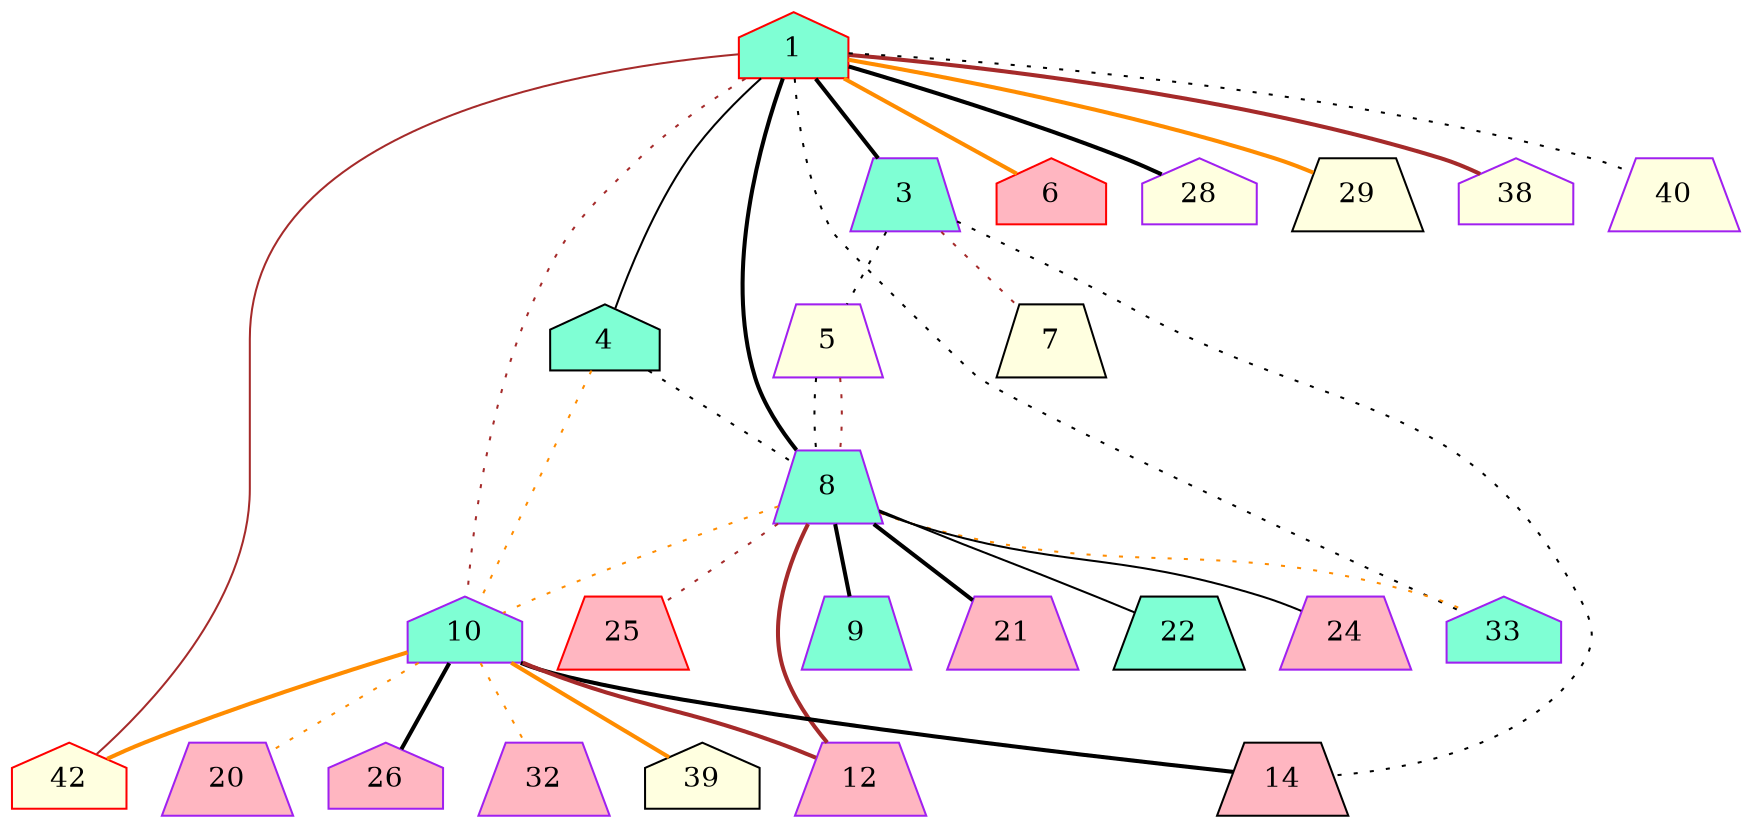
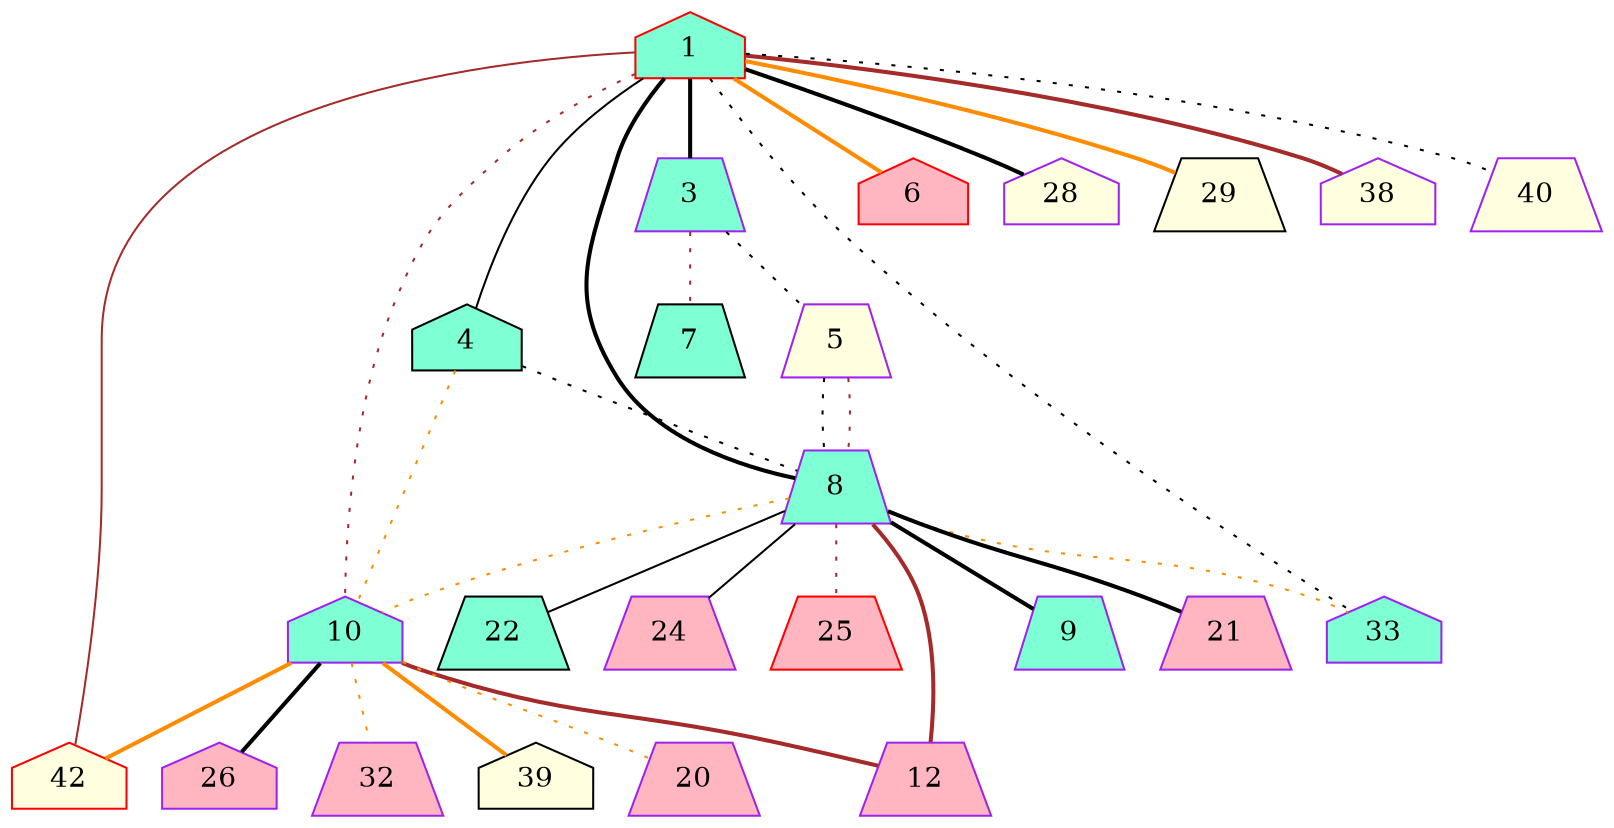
  graph {
    node [color=purple fillcolor=lightpink shape=trapezium style=filled]
    edge [color=black style=dotted]
    1 [color=red fillcolor=aquamarine shape=house super="+2+41"]
    3 [fillcolor=aquamarine super="+44"]
    4 [color=black fillcolor=aquamarine shape=house super="+13"]
    6 [color=red shape=house]
    8 [fillcolor=aquamarine super="+31+17+19"]
    10 [fillcolor=aquamarine shape=house super="+11+18+23+34"]
    28 [fillcolor=lightyellow shape=house]
    29 [color=black fillcolor=lightyellow]
    33 [fillcolor=aquamarine shape=house]
    38 [fillcolor=lightyellow shape=house super="+46"]
    40 [fillcolor=lightyellow super="+48"]
    42 [color=red fillcolor=lightyellow shape=house]
    5 [fillcolor=lightyellow super="+16"]
-   7 [color=black fillcolor=lightyellow]
-   14 [color=black]
+   7 [color=black fillcolor=aquamarine]
    9 [fillcolor=aquamarine super="+37+15"]
    12
    21
    22 [color=black fillcolor=aquamarine]
    24 [super="+36"]
    25 [color=red]
    20
    26 [shape=house]
    32
    39 [color=black fillcolor=lightyellow shape=house]
    1 -- 3 [style=bold]
    1 -- 4 [style=solid weight=2]
    1 -- 6 [color=darkorange style=bold]
    1 -- 8 [style=bold weight=2]
    1 -- 10 [color=brown]
    1 -- 28 [style=bold]
    1 -- 29 [color=darkorange style=bold]
    1 -- 33
    1 -- 38 [color=brown style=bold]
    1 -- 40
    1 -- 42 [color=brown style=solid]
    3 -- 5
    3 -- 7 [color=brown]
-   3 -- 14
    4 -- 8
    4 -- 10 [color=darkorange]
    8 -- 10 [color=darkorange]
    8 -- 33 [color=darkorange]
    8 -- 9 [style=bold]
    8 -- 12 [color=brown style=bold]
    8 -- 21 [style=bold]
    8 -- 22 [style=solid]
    8 -- 24 [style=solid]
    8 -- 25 [color=brown weight=2]
    10 -- 42 [color=darkorange style=bold]
-   10 -- 14 [style=bold]
    10 -- 12 [color=brown style=bold]
    10 -- 20 [color=darkorange]
    10 -- 26 [style=bold]
    10 -- 32 [color=darkorange]
    10 -- 39 [color=darkorange style=bold]
    5 -- 8 [weight=2]
    5 -- 8 [color=brown]
  }
